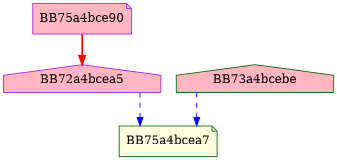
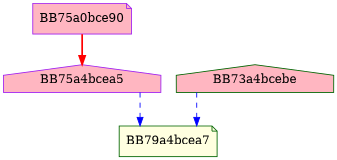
  digraph {
    splines=ortho
    node [color=purple fillcolor=lightpink shape=note style=filled]
    edge [color=blue style=dashed]
-   BB75a4bce90
-   BB75a4bcea5 [shape=house label=BB72a4bcea5]
-   BB75a4bcea7 [color=darkgreen fillcolor=lightyellow]
+   BB75a4bce90 [label=BB75a0bce90]
+   BB75a4bcea5 [shape=house]
+   BB75a4bcea7 [color=darkgreen fillcolor=lightyellow label=BB79a4bcea7]
    n4 [color=darkgreen label=BB73a4bcebe shape=house]
    BB75a4bce90 -> BB75a4bcea5 [color=red style=bold]
    BB75a4bcea5 -> BB75a4bcea7
    n4 -> BB75a4bcea7
  }
